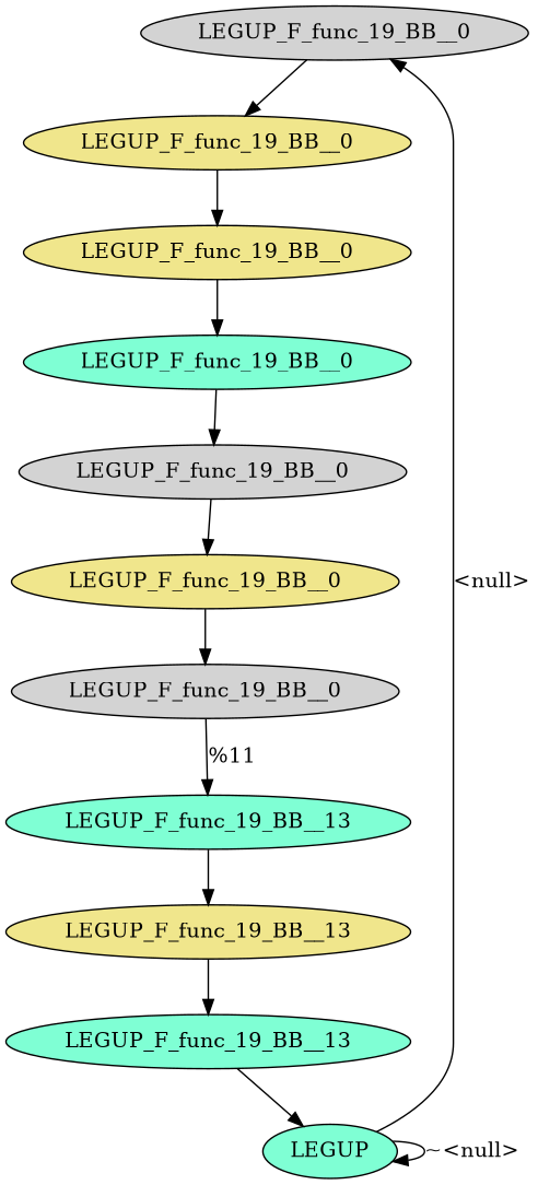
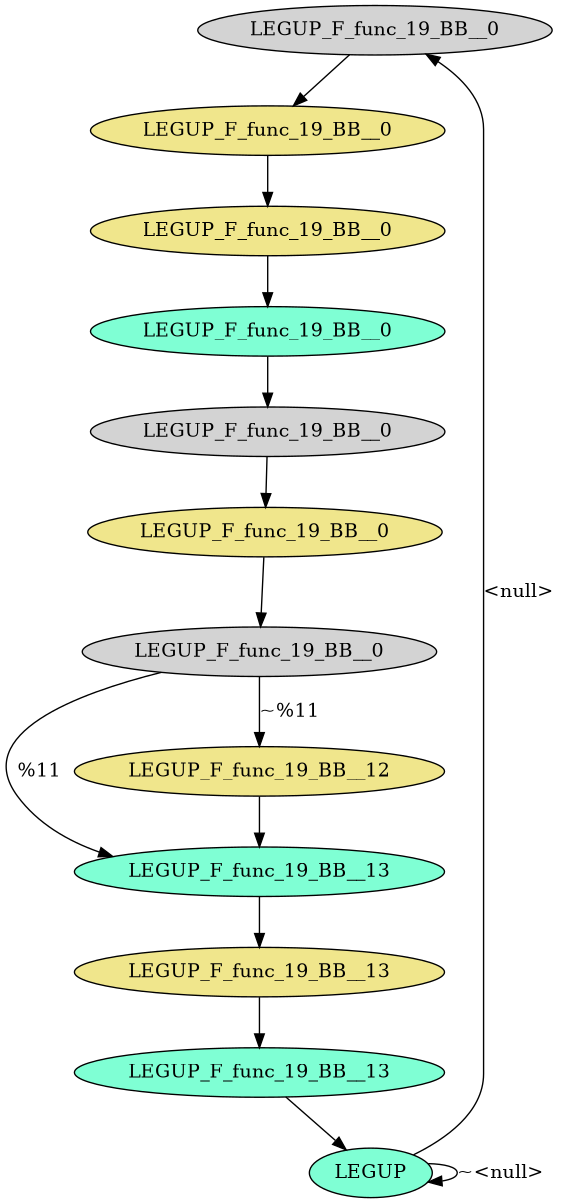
  digraph {
    node [style=filled fillcolor=khaki]
    n1 [label=LEGUP_F_func_19_BB__0 fillcolor=lightgrey]
    n2 [label=LEGUP_F_func_19_BB__0]
    n3 [label=LEGUP fillcolor=aquamarine]
    n4 [label=LEGUP_F_func_19_BB__0]
    n5 [label=LEGUP_F_func_19_BB__0 fillcolor=aquamarine]
    n6 [label=LEGUP_F_func_19_BB__0 fillcolor=lightgrey]
    n7 [label=LEGUP_F_func_19_BB__0]
    n8 [label=LEGUP_F_func_19_BB__0 fillcolor=lightgrey]
    n9 [label=LEGUP_F_func_19_BB__13 fillcolor=aquamarine]
+   n10 [label=LEGUP_F_func_19_BB__12]
    n11 [label=LEGUP_F_func_19_BB__13]
    n12 [label=LEGUP_F_func_19_BB__13 fillcolor=aquamarine]
    n1 -> n2
    n2 -> n4
    n3 -> n1 [label="<null>"]
    n3 -> n3 [label="~<null>"]
    n4 -> n5
    n5 -> n6
    n6 -> n7
    n7 -> n8
    n8 -> n9 [label="%11"]
+   n8 -> n10 [label="~%11"]
    n9 -> n11
+   n10 -> n9
    n11 -> n12
    n12 -> n3
  }
